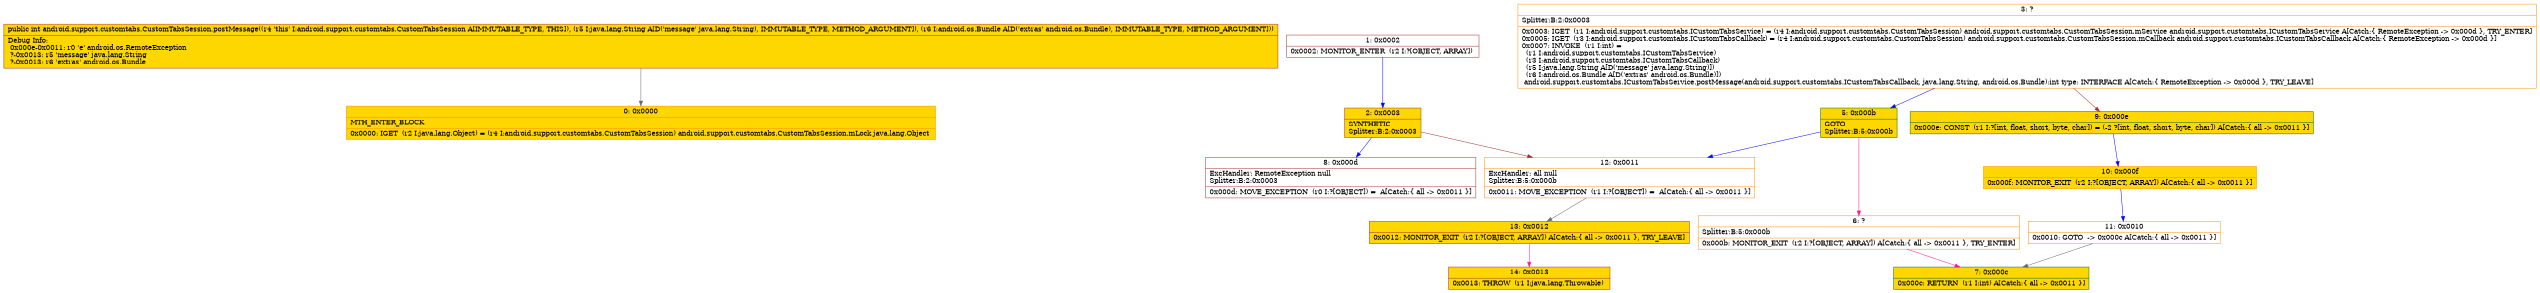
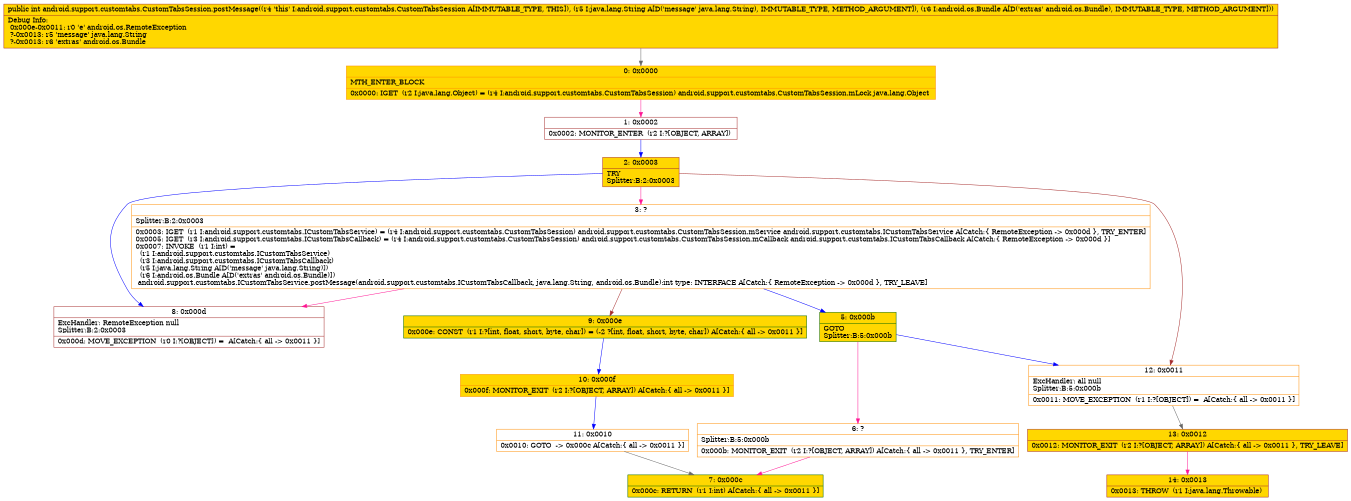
  digraph {
    node [color=darkorange fillcolor=gold shape=record style=filled]
    edge [color=deeppink]
    n1 [label="{0\:\ 0x0000|MTH_ENTER_BLOCK\l|0x0000: IGET  (r2 I:java.lang.Object) = (r4 I:android.support.customtabs.CustomTabsSession) android.support.customtabs.CustomTabsSession.mLock java.lang.Object \l}"]
    n2 [color=brown fillcolor=white label="{1\:\ 0x0002|0x0002: MONITOR_ENTER  (r2 I:?[OBJECT, ARRAY]) \l}"]
-   n3 [color=brown label="{2\:\ 0x0003|SYNTHETIC\lSplitter:B:2:0x0003\l}"]
+   n3 [color=brown label="{2\:\ 0x0003|TRY\lSplitter:B:2:0x0003\l}"]
    n4 [fillcolor=white label="{3\:\ ?|Splitter:B:2:0x0003\l|0x0003: IGET  (r1 I:android.support.customtabs.ICustomTabsService) = (r4 I:android.support.customtabs.CustomTabsSession) android.support.customtabs.CustomTabsSession.mService android.support.customtabs.ICustomTabsService A[Catch:\{ RemoteException \-\> 0x000d \}, TRY_ENTER]\l0x0005: IGET  (r3 I:android.support.customtabs.ICustomTabsCallback) = (r4 I:android.support.customtabs.CustomTabsSession) android.support.customtabs.CustomTabsSession.mCallback android.support.customtabs.ICustomTabsCallback A[Catch:\{ RemoteException \-\> 0x000d \}]\l0x0007: INVOKE  (r1 I:int) = \l  (r1 I:android.support.customtabs.ICustomTabsService)\l  (r3 I:android.support.customtabs.ICustomTabsCallback)\l  (r5 I:java.lang.String A[D('message' java.lang.String)])\l  (r6 I:android.os.Bundle A[D('extras' android.os.Bundle)])\l android.support.customtabs.ICustomTabsService.postMessage(android.support.customtabs.ICustomTabsCallback, java.lang.String, android.os.Bundle):int type: INTERFACE A[Catch:\{ RemoteException \-\> 0x000d \}, TRY_LEAVE]\l}"]
    n5 [color=brown fillcolor=white label="{8\:\ 0x000d|ExcHandler: RemoteException null\lSplitter:B:2:0x0003\l|0x000d: MOVE_EXCEPTION  (r0 I:?[OBJECT]) =  A[Catch:\{ all \-\> 0x0011 \}]\l}"]
    n6 [fillcolor=white label="{12\:\ 0x0011|ExcHandler: all null\lSplitter:B:5:0x000b\l|0x0011: MOVE_EXCEPTION  (r1 I:?[OBJECT]) =  A[Catch:\{ all \-\> 0x0011 \}]\l}"]
    n7 [color=darkgreen label="{5\:\ 0x000b|GOTO\lSplitter:B:5:0x000b\l}"]
    n8 [color=darkgreen label="{9\:\ 0x000e|0x000e: CONST  (r1 I:?[int, float, short, byte, char]) = (\-2 ?[int, float, short, byte, char]) A[Catch:\{ all \-\> 0x0011 \}]\l}"]
    n9 [color=brown label="{13\:\ 0x0012|0x0012: MONITOR_EXIT  (r2 I:?[OBJECT, ARRAY]) A[Catch:\{ all \-\> 0x0011 \}, TRY_LEAVE]\l}"]
    n10 [fillcolor=white label="{6\:\ ?|Splitter:B:5:0x000b\l|0x000b: MONITOR_EXIT  (r2 I:?[OBJECT, ARRAY]) A[Catch:\{ all \-\> 0x0011 \}, TRY_ENTER]\l}"]
    n11 [color=darkgreen label="{7\:\ 0x000c|0x000c: RETURN  (r1 I:int) A[Catch:\{ all \-\> 0x0011 \}]\l}"]
    n12 [label="{10\:\ 0x000f|0x000f: MONITOR_EXIT  (r2 I:?[OBJECT, ARRAY]) A[Catch:\{ all \-\> 0x0011 \}]\l}"]
    n13 [fillcolor=white label="{11\:\ 0x0010|0x0010: GOTO  \-\> 0x000c A[Catch:\{ all \-\> 0x0011 \}]\l}"]
    n14 [color=brown label="{14\:\ 0x0013|0x0013: THROW  (r1 I:java.lang.Throwable) \l}"]
    n15 [color=brown label="{public int android.support.customtabs.CustomTabsSession.postMessage((r4 'this' I:android.support.customtabs.CustomTabsSession A[IMMUTABLE_TYPE, THIS]), (r5 I:java.lang.String A[D('message' java.lang.String), IMMUTABLE_TYPE, METHOD_ARGUMENT]), (r6 I:android.os.Bundle A[D('extras' android.os.Bundle), IMMUTABLE_TYPE, METHOD_ARGUMENT]))  | Debug Info:\l  0x000e\-0x0011: r0 'e' android.os.RemoteException\l  ?\-0x0013: r5 'message' java.lang.String\l  ?\-0x0013: r6 'extras' android.os.Bundle\l}"]
+   n1 -> n2
    n2 -> n3 [color=blue]
+   n3 -> n4
    n3 -> n5 [color=blue]
    n3 -> n6 [color=brown]
+   n4 -> n5
    n4 -> n7 [color=blue]
    n4 -> n8 [color=brown]
    n6 -> n9 [color=gray40]
    n7 -> n6 [color=blue]
    n7 -> n10
    n8 -> n12 [color=blue]
    n9 -> n14
    n10 -> n11
    n12 -> n13 [color=blue]
    n13 -> n11 [color=gray40]
    n15 -> n1 [color=gray40]
  }
